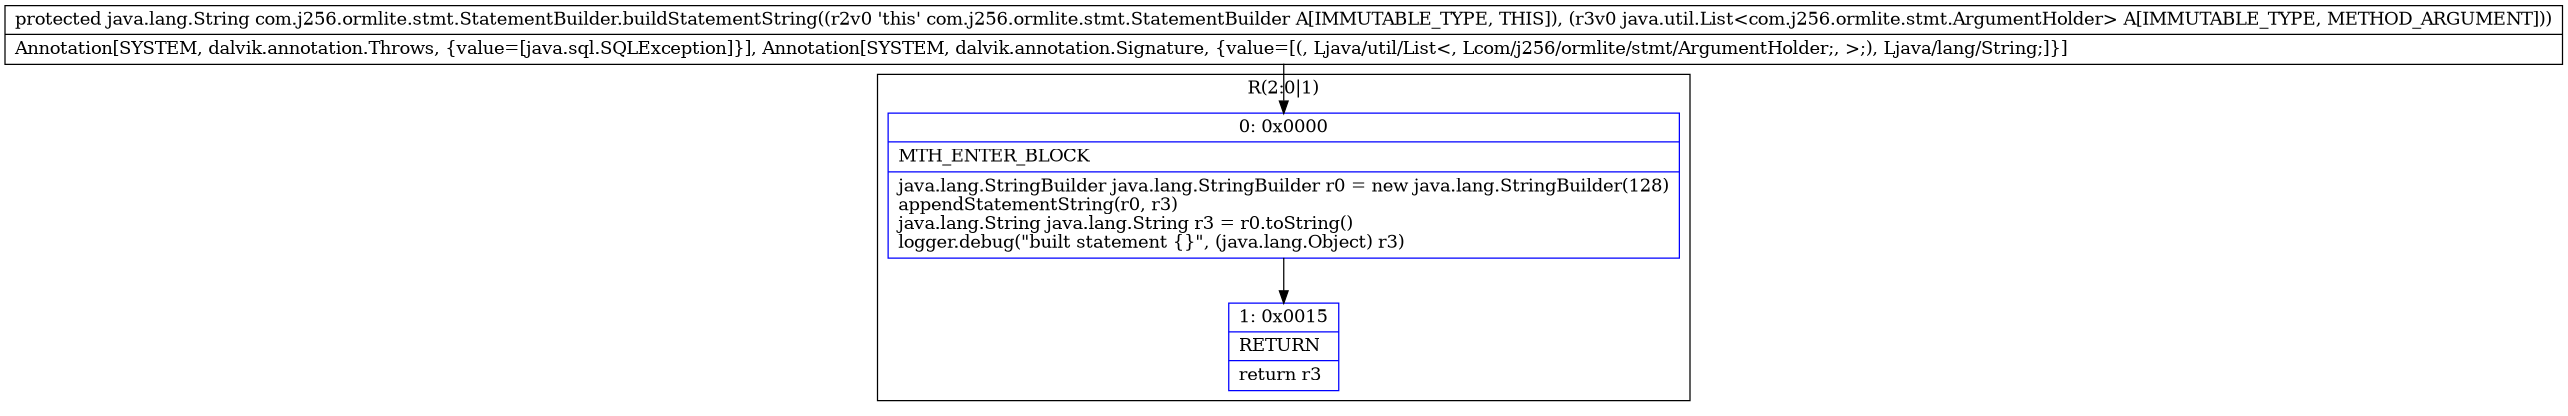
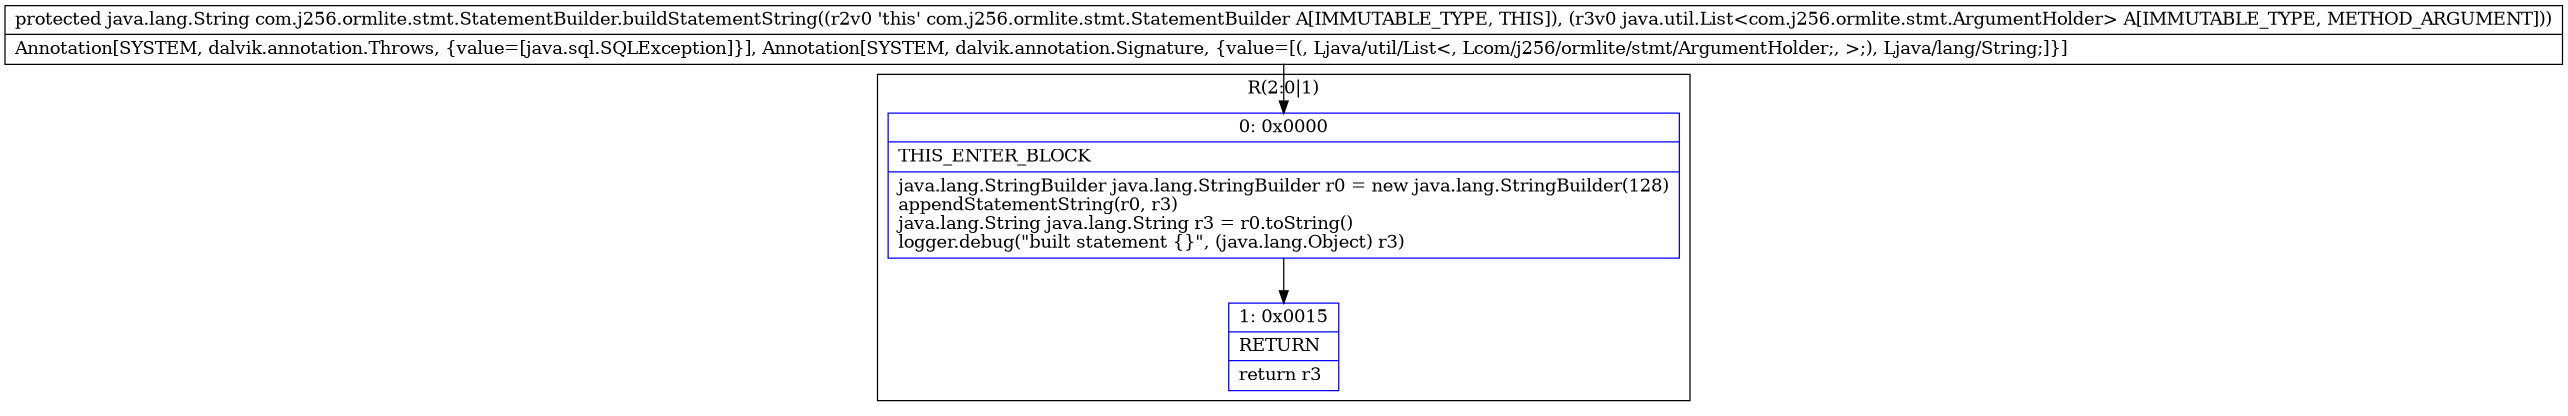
  digraph {
    node [color=blue shape=record]
-   n1 [label="{0\:\ 0x0000|MTH_ENTER_BLOCK\l|java.lang.StringBuilder java.lang.StringBuilder r0 = new java.lang.StringBuilder(128)\lappendStatementString(r0, r3)\ljava.lang.String java.lang.String r3 = r0.toString()\llogger.debug(\"built statement \{\}\", (java.lang.Object) r3)\l}"]
+   n1 [label="{0\:\ 0x0000|THIS_ENTER_BLOCK\l|java.lang.StringBuilder java.lang.StringBuilder r0 = new java.lang.StringBuilder(128)\lappendStatementString(r0, r3)\ljava.lang.String java.lang.String r3 = r0.toString()\llogger.debug(\"built statement \{\}\", (java.lang.Object) r3)\l}"]
    n2 [label="{1\:\ 0x0015|RETURN\l|return r3\l}"]
    n3 [label="{protected java.lang.String com.j256.ormlite.stmt.StatementBuilder.buildStatementString((r2v0 'this' com.j256.ormlite.stmt.StatementBuilder A[IMMUTABLE_TYPE, THIS]), (r3v0 java.util.List\<com.j256.ormlite.stmt.ArgumentHolder\> A[IMMUTABLE_TYPE, METHOD_ARGUMENT]))  | Annotation[SYSTEM, dalvik.annotation.Throws, \{value=[java.sql.SQLException]\}], Annotation[SYSTEM, dalvik.annotation.Signature, \{value=[(, Ljava\/util\/List\<, Lcom\/j256\/ormlite\/stmt\/ArgumentHolder;, \>;), Ljava\/lang\/String;]\}]\l}" color=""]
    subgraph cluster_1 {
      label="R(2:0|1)"
      n1
      n2
    }
    n1 -> n2
    n3 -> n1
  }
